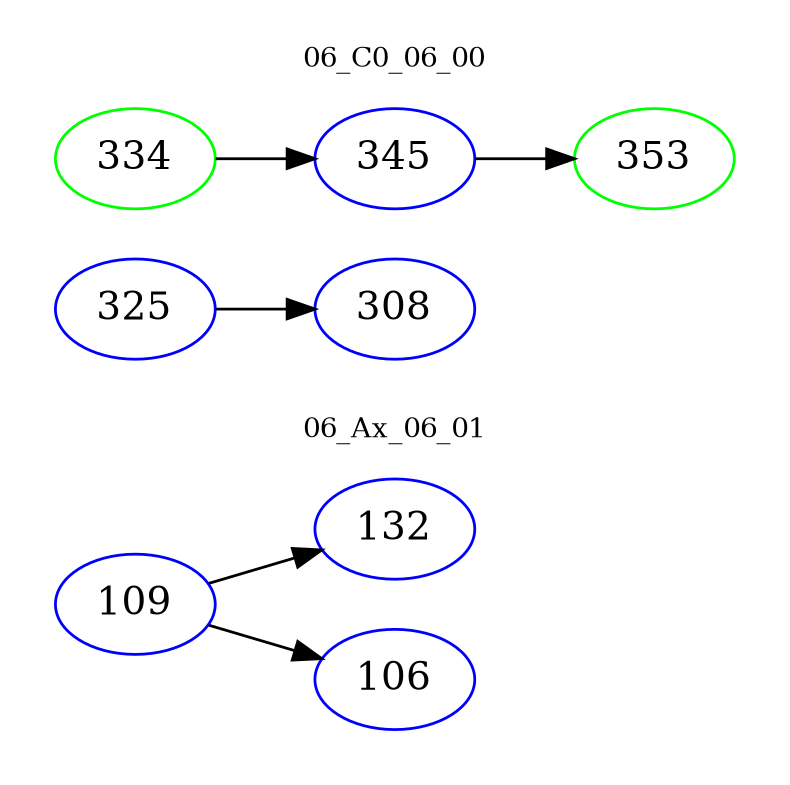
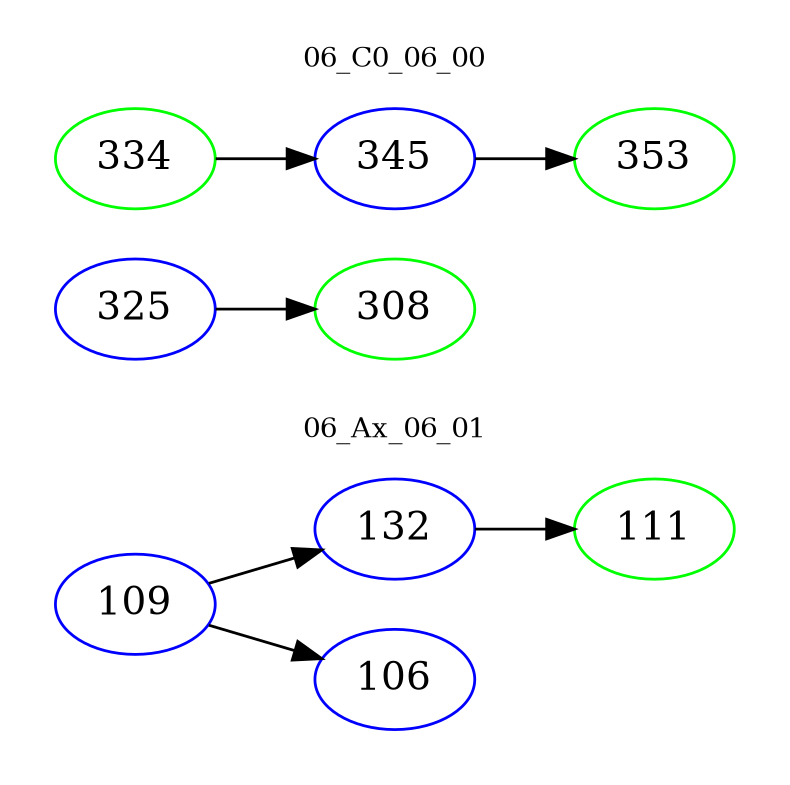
  digraph {
    rankdir=LR
    node [color=blue]
    edge [color=black]
    n1 [label=109]
    n2 [label=106]
    n3 [label=132]
+   n4 [color=green label=111]
    n5 [color=green label=334]
    n6 [label=325]
    n7 [label=345]
-   n8 [label=308]
+   n8 [color=green label=308]
    n9 [color=green label=353]
    subgraph cluster_1 {
      color=white
      fontsize=10
      label="06_Ax_06_01"
      n1
      n2
      n3
+     n4
    }
    subgraph cluster_2 {
      color=white
      fontsize=10
      label="06_C0_06_00"
      n5
      n6
      n7
      n8
      n9
    }
    n1 -> n2
    n1 -> n3
+   n3 -> n4
    n5 -> n7
    n6 -> n8
    n7 -> n9
  }
